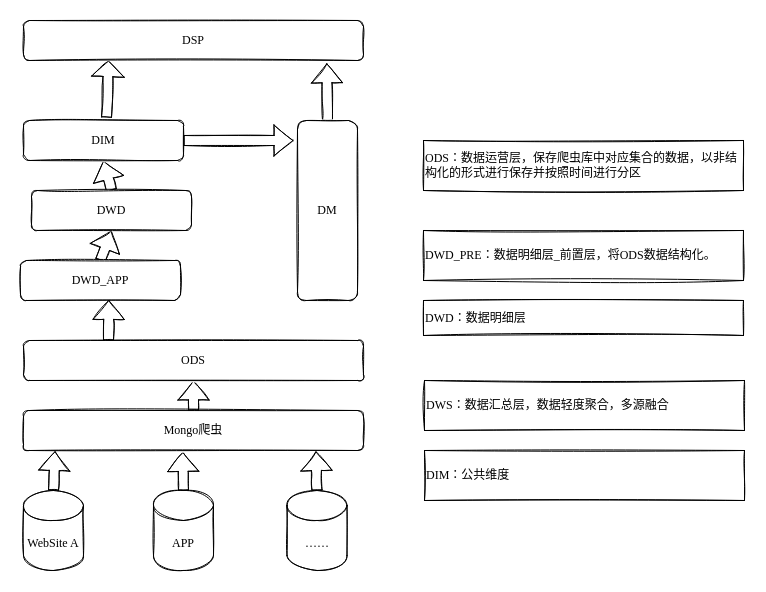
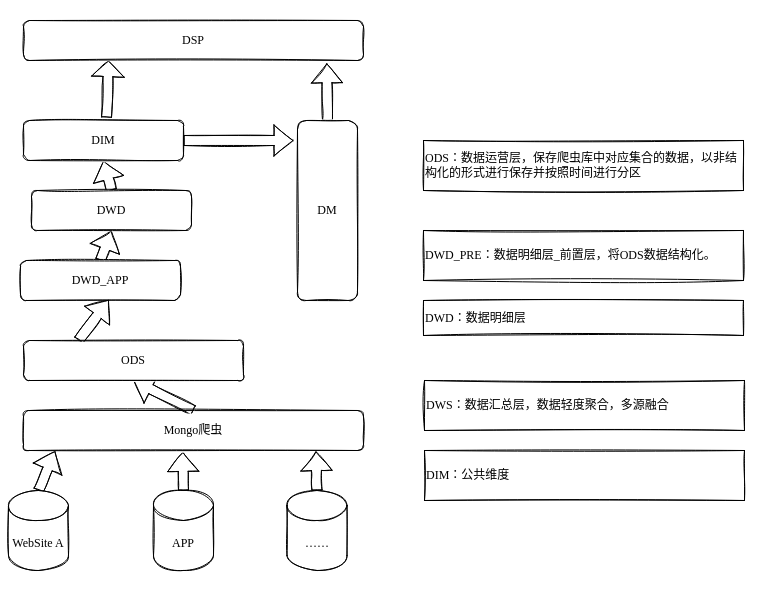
  <mxCell id="0" />
  <mxCell id="1" parent="0" />
  <mxCell id="2" style="edgeStyle=none;shape=flexArrow;rounded=1;sketch=1;orthogonalLoop=1;jettySize=auto;html=1;exitX=0.5;exitY=0;exitDx=0;exitDy=0;exitPerimeter=0;entryX=0.093;entryY=1.015;entryDx=0;entryDy=0;entryPerimeter=0;fontFamily=Comic Sans MS;" edge="1" parent="1" source="3" target="9"><mxGeometry relative="1" as="geometry" /></mxCell>
- <mxCell id="3" value="WebSite A" style="shape=cylinder3;whiteSpace=wrap;html=1;boundedLbl=1;backgroundOutline=1;size=15;rounded=1;sketch=1;fontFamily=Comic Sans MS;" vertex="1" parent="1"><mxGeometry x="23" y="490" width="60" height="80" as="geometry" /></mxCell>
+ <mxCell id="3" value="WebSite A" style="shape=cylinder3;whiteSpace=wrap;html=1;boundedLbl=1;backgroundOutline=1;size=15;rounded=1;sketch=1;fontFamily=Comic Sans MS;" vertex="1" parent="1"><mxGeometry x="8" y="490" width="60" height="80" as="geometry" /></mxCell>
  <mxCell id="4" style="edgeStyle=none;shape=flexArrow;rounded=1;sketch=1;orthogonalLoop=1;jettySize=auto;html=1;exitX=0.5;exitY=0;exitDx=0;exitDy=0;exitPerimeter=0;entryX=0.469;entryY=1.035;entryDx=0;entryDy=0;entryPerimeter=0;fontFamily=Comic Sans MS;" edge="1" parent="1" source="5" target="9"><mxGeometry relative="1" as="geometry" /></mxCell>
  <mxCell id="5" value="APP" style="shape=cylinder3;whiteSpace=wrap;html=1;boundedLbl=1;backgroundOutline=1;size=15;rounded=1;sketch=1;fontFamily=Comic Sans MS;" vertex="1" parent="1"><mxGeometry x="153" y="490" width="60" height="80" as="geometry" /></mxCell>
  <mxCell id="6" style="edgeStyle=none;shape=flexArrow;rounded=1;sketch=1;orthogonalLoop=1;jettySize=auto;html=1;exitX=0.5;exitY=0;exitDx=0;exitDy=0;exitPerimeter=0;entryX=0.86;entryY=1.015;entryDx=0;entryDy=0;entryPerimeter=0;fontFamily=Comic Sans MS;" edge="1" parent="1" source="7" target="9"><mxGeometry relative="1" as="geometry" /></mxCell>
  <mxCell id="7" value="……" style="shape=cylinder3;whiteSpace=wrap;html=1;boundedLbl=1;backgroundOutline=1;size=15;rounded=1;sketch=1;fontFamily=Comic Sans MS;" vertex="1" parent="1"><mxGeometry x="286.5" y="490" width="60" height="80" as="geometry" /></mxCell>
  <mxCell id="8" style="edgeStyle=none;shape=flexArrow;rounded=1;sketch=1;orthogonalLoop=1;jettySize=auto;html=1;exitX=0.5;exitY=0;exitDx=0;exitDy=0;entryX=0.5;entryY=1;entryDx=0;entryDy=0;fontFamily=Comic Sans MS;" edge="1" parent="1" source="9" target="11"><mxGeometry relative="1" as="geometry" /></mxCell>
  <mxCell id="9" value="Mongo爬虫" style="rounded=1;whiteSpace=wrap;html=1;sketch=1;fontFamily=Comic Sans MS;" vertex="1" parent="1"><mxGeometry x="23" y="410" width="340" height="40" as="geometry" /></mxCell>
  <mxCell id="10" style="edgeStyle=none;shape=flexArrow;rounded=1;sketch=1;orthogonalLoop=1;jettySize=auto;html=1;exitX=0.25;exitY=0;exitDx=0;exitDy=0;entryX=0.552;entryY=0.985;entryDx=0;entryDy=0;entryPerimeter=0;fontFamily=Comic Sans MS;" edge="1" parent="1" source="11" target="13"><mxGeometry relative="1" as="geometry" /></mxCell>
- <mxCell id="11" value="ODS" style="rounded=1;whiteSpace=wrap;html=1;sketch=1;fontFamily=Comic Sans MS;" vertex="1" parent="1"><mxGeometry x="23" y="340" width="340" height="40" as="geometry" /></mxCell>
+ <mxCell id="11" value="ODS" style="rounded=1;whiteSpace=wrap;html=1;sketch=1;fontFamily=Comic Sans MS;" vertex="1" parent="1"><mxGeometry x="23" y="340" width="220" height="40" as="geometry" /></mxCell>
  <mxCell id="12" style="edgeStyle=none;shape=flexArrow;rounded=1;sketch=1;orthogonalLoop=1;jettySize=auto;html=1;exitX=0.5;exitY=0;exitDx=0;exitDy=0;entryX=0.5;entryY=1;entryDx=0;entryDy=0;fontFamily=Comic Sans MS;" edge="1" parent="1" source="13" target="15"><mxGeometry relative="1" as="geometry" /></mxCell>
  <mxCell id="13" value="DWD_APP" style="rounded=1;whiteSpace=wrap;html=1;sketch=1;fontFamily=Comic Sans MS;" vertex="1" parent="1"><mxGeometry x="20" y="260" width="160" height="40" as="geometry" /></mxCell>
  <mxCell id="14" style="edgeStyle=none;shape=flexArrow;rounded=1;sketch=1;orthogonalLoop=1;jettySize=auto;html=1;exitX=0.5;exitY=0;exitDx=0;exitDy=0;entryX=0.5;entryY=1;entryDx=0;entryDy=0;fontFamily=Comic Sans MS;" edge="1" parent="1" source="15" target="20"><mxGeometry relative="1" as="geometry" /></mxCell>
  <mxCell id="15" value="DWD" style="rounded=1;whiteSpace=wrap;html=1;sketch=1;fontFamily=Comic Sans MS;" vertex="1" parent="1"><mxGeometry x="31" y="190" width="160" height="40" as="geometry" /></mxCell>
  <mxCell id="16" style="edgeStyle=none;shape=flexArrow;rounded=1;sketch=1;orthogonalLoop=1;jettySize=auto;html=1;exitX=0.5;exitY=0;exitDx=0;exitDy=0;entryX=0.892;entryY=1.071;entryDx=0;entryDy=0;entryPerimeter=0;fontFamily=Comic Sans MS;" edge="1" parent="1" source="17" target="26"><mxGeometry relative="1" as="geometry" /></mxCell>
  <mxCell id="17" value="DM" style="rounded=1;whiteSpace=wrap;html=1;sketch=1;fontFamily=Comic Sans MS;" vertex="1" parent="1"><mxGeometry x="297" y="120" width="60" height="180" as="geometry" /></mxCell>
  <mxCell id="18" style="edgeStyle=none;shape=flexArrow;rounded=1;sketch=1;orthogonalLoop=1;jettySize=auto;html=1;exitX=1;exitY=0.5;exitDx=0;exitDy=0;fontFamily=Comic Sans MS;" edge="1" parent="1" source="20"><mxGeometry relative="1" as="geometry"><mxPoint x="293" y="140" as="targetPoint" /></mxGeometry></mxCell>
  <mxCell id="19" style="edgeStyle=none;shape=flexArrow;rounded=1;sketch=1;orthogonalLoop=1;jettySize=auto;html=1;exitX=0.5;exitY=0;exitDx=0;exitDy=0;fontFamily=Comic Sans MS;entryX=0.25;entryY=1;entryDx=0;entryDy=0;endWidth=21.429;endSize=4.871;" edge="1" parent="1" target="26"><mxGeometry relative="1" as="geometry"><mxPoint x="106" y="117" as="sourcePoint" /><mxPoint x="106" y="47" as="targetPoint" /></mxGeometry></mxCell>
  <mxCell id="20" value="DIM" style="rounded=1;whiteSpace=wrap;html=1;sketch=1;fontFamily=Comic Sans MS;" vertex="1" parent="1"><mxGeometry x="23" y="120" width="160" height="40" as="geometry" /></mxCell>
  <mxCell id="21" value="ODS：数据运营层，保存爬虫库中对应集合的数据，以非结构化的形式进行保存并按照时间进行分区" style="rounded=0;whiteSpace=wrap;html=1;sketch=1;fontFamily=Comic Sans MS;align=left;" vertex="1" parent="1"><mxGeometry x="423" y="140" width="320" height="50" as="geometry" /></mxCell>
  <mxCell id="22" value="DWD_PRE：数据明细层_前置层，将ODS数据结构化。" style="rounded=0;whiteSpace=wrap;html=1;sketch=1;fontFamily=Comic Sans MS;align=left;" vertex="1" parent="1"><mxGeometry x="423" y="230" width="320" height="50" as="geometry" /></mxCell>
  <mxCell id="23" value="DWD：数据明细层" style="rounded=0;whiteSpace=wrap;html=1;sketch=1;fontFamily=Comic Sans MS;align=left;" vertex="1" parent="1"><mxGeometry x="423" y="300" width="320" height="35" as="geometry" /></mxCell>
  <mxCell id="24" value="DWS：数据汇总层，数据轻度聚合，多源融合" style="rounded=0;whiteSpace=wrap;html=1;sketch=1;fontFamily=Comic Sans MS;align=left;" vertex="1" parent="1"><mxGeometry x="424" y="380" width="320" height="50" as="geometry" /></mxCell>
  <mxCell id="25" value="DIM：公共维度" style="rounded=0;whiteSpace=wrap;html=1;sketch=1;fontFamily=Comic Sans MS;align=left;" vertex="1" parent="1"><mxGeometry x="424" y="450" width="320" height="50" as="geometry" /></mxCell>
  <mxCell id="26" value="DSP" style="rounded=1;whiteSpace=wrap;html=1;sketch=1;fontFamily=Comic Sans MS;" vertex="1" parent="1"><mxGeometry x="23" y="20" width="340" height="40" as="geometry" /></mxCell>
